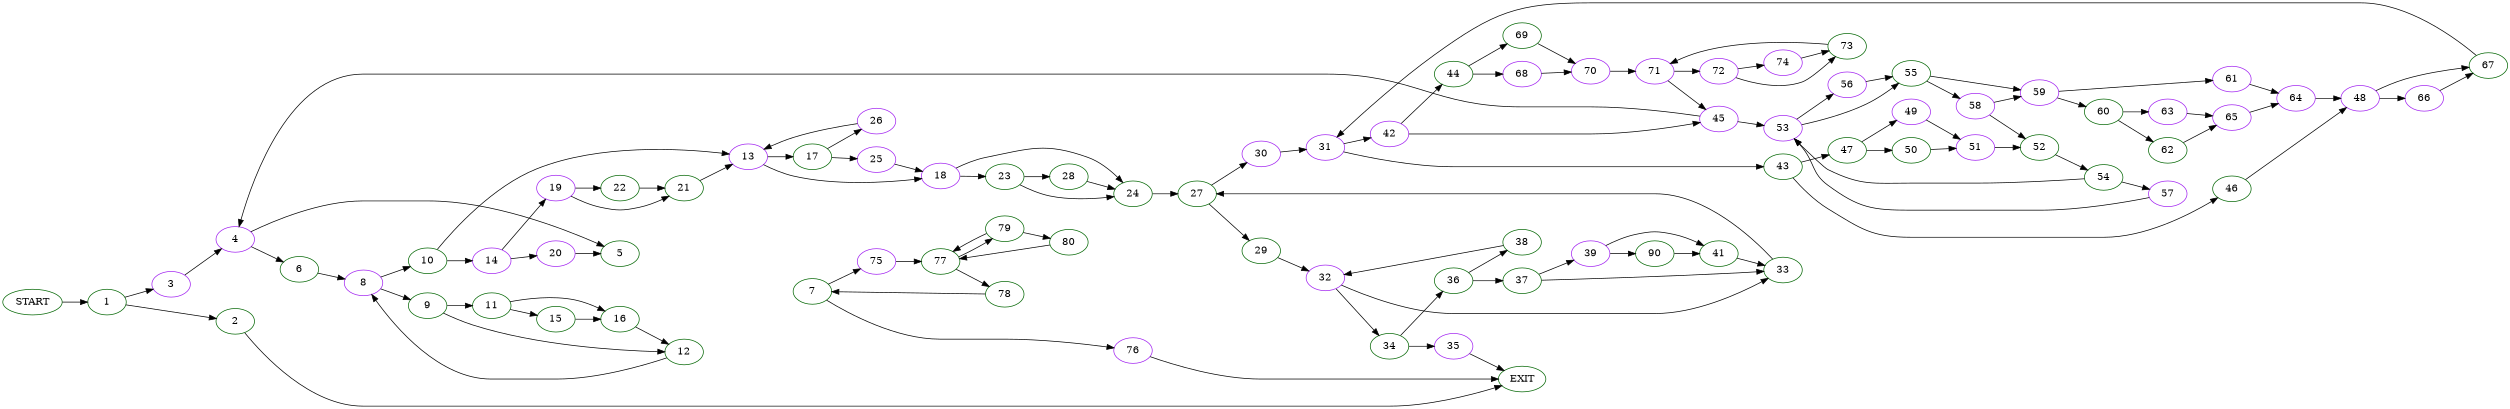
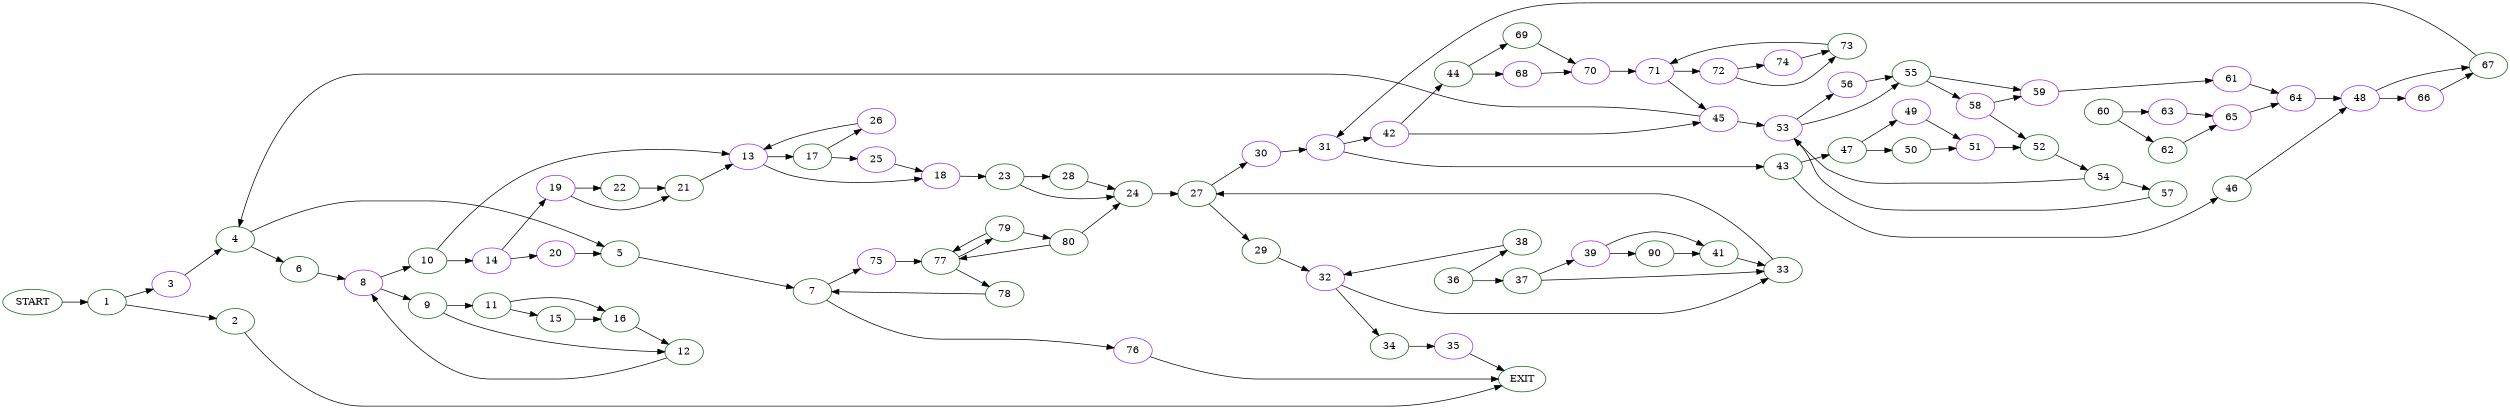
  digraph {
    rankdir=LR
    node [color=darkgreen]
    n1 [label=START]
    1
    2
    3 [color=purple]
    n5 [label=EXIT]
-   4 [color=purple]
+   4
    5
    6
    7
    8 [color=purple]
    75 [color=purple]
    76 [color=purple]
    9
    10
    77
    11
    12
    13 [color=purple]
    14 [color=purple]
    15
    16
    17
    18 [color=purple]
    19 [color=purple]
    20 [color=purple]
    25 [color=purple]
    26 [color=purple]
    23
    24
    21
    22
    28
    27
    29
    30 [color=purple]
    32 [color=purple]
    31 [color=purple]
    33
    34
    42 [color=purple]
    43
    44
    45 [color=purple]
    46
    47
    35 [color=purple]
    36
    37
    38
    39 [color=purple]
    n51 [label=90]
    41
    68 [color=purple]
    69
    53 [color=purple]
    48 [color=purple]
    49 [color=purple]
    50
    70 [color=purple]
    66 [color=purple]
    67
    51 [color=purple]
    52
    54
    55
    56 [color=purple]
-   57 [color=purple]
+   57
    58 [color=purple]
    59 [color=purple]
    60
    61 [color=purple]
    62
    63 [color=purple]
    64 [color=purple]
    65 [color=purple]
    71 [color=purple]
    72 [color=purple]
    73
    74 [color=purple]
    78
    79
    80
    n1 -> 1
    1 -> 2
    1 -> 3
    2 -> n5
    3 -> 4
    4 -> 5
    4 -> 6
+   5 -> 7
    6 -> 8
    7 -> 75
    7 -> 76
    8 -> 9
    8 -> 10
    75 -> 77
    76 -> n5
    9 -> 11
    9 -> 12
    10 -> 13
    10 -> 14
    77 -> 78
    77 -> 79
    11 -> 15
    11 -> 16
    12 -> 8
    13 -> 17
    13 -> 18
    14 -> 19
    14 -> 20
    15 -> 16
    16 -> 12
    17 -> 25
    17 -> 26
    18 -> 23
-   18 -> 24
+   80 -> 24
    19 -> 21
    19 -> 22
    20 -> 5
    25 -> 18
    26 -> 13
    23 -> 24
    23 -> 28
    24 -> 27
    21 -> 13
    22 -> 21
    28 -> 24
    27 -> 29
    27 -> 30
    29 -> 32
    30 -> 31
    32 -> 33
    32 -> 34
    31 -> 42
    31 -> 43
    33 -> 27
    34 -> 35
-   34 -> 36
    42 -> 44
    42 -> 45
    43 -> 46
    43 -> 47
    44 -> 68
    44 -> 69
    45 -> 4
    45 -> 53
    46 -> 48
    47 -> 49
    47 -> 50
    35 -> n5
    36 -> 37
    36 -> 38
    37 -> 33
    37 -> 39
    38 -> 32
    39 -> n51
    39 -> 41
    n51 -> 41
    41 -> 33
    68 -> 70
    69 -> 70
    53 -> 55
    53 -> 56
    48 -> 66
    48 -> 67
    49 -> 51
    50 -> 51
    70 -> 71
    66 -> 67
    67 -> 31
    51 -> 52
    52 -> 54
    54 -> 53
    54 -> 57
    55 -> 58
    55 -> 59
    56 -> 55
    57 -> 53
    58 -> 52
    58 -> 59
-   59 -> 60
    59 -> 61
    60 -> 62
    60 -> 63
    61 -> 64
    62 -> 65
    63 -> 65
    64 -> 48
    65 -> 64
    71 -> 45
    71 -> 72
    72 -> 73
    72 -> 74
    73 -> 71
    74 -> 73
    78 -> 7
    79 -> 77
    79 -> 80
    80 -> 77
  }
